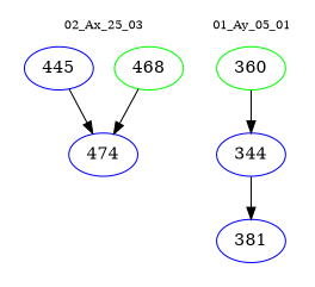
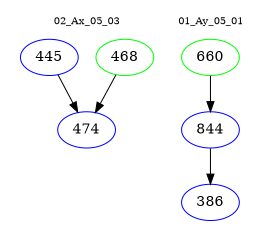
  digraph {
    node [color=blue]
    edge [color=black]
    n1 [color=green label=468]
    n2 [label=445]
    n3 [label=474]
-   n4 [color=green label=360]
-   n5 [label=344]
-   n6 [label=381]
+   n4 [color=green label=660]
+   n5 [label=844]
+   n6 [label=386]
    subgraph cluster_1 {
      color=white
      fontsize=10
-     label="02_Ax_25_03"
+     label="02_Ax_05_03"
      n1
      n2
      n3
    }
    subgraph cluster_2 {
      color=white
      fontsize=10
      label="01_Ay_05_01"
      n4
      n5
      n6
    }
    n1 -> n3
    n2 -> n3
    n4 -> n5
    n5 -> n6
  }
